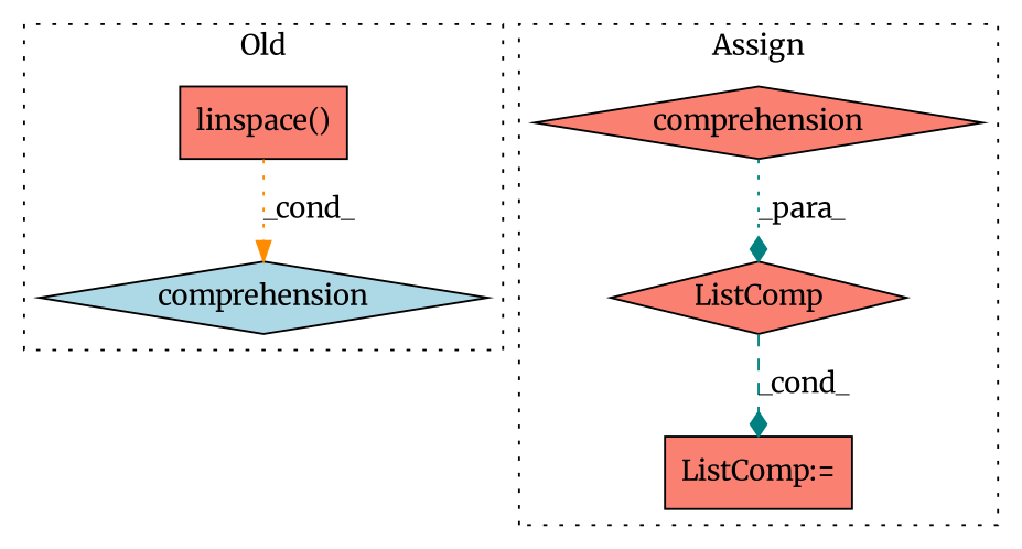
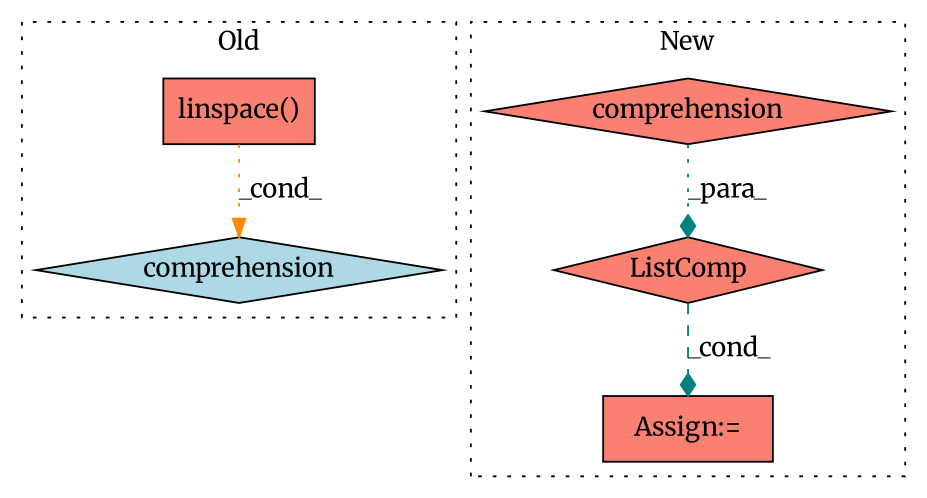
  digraph {
    fontname=Merriweather
    node [a=45 fillcolor=salmon fontname=Merriweather l=3 shape=diamond style=filled]
    edge [arrowhead=diamond color=teal fontname=Merriweather style=dotted]
    n1 [a=75 l="12,1" label="linspace()" s="350,394" shape=box]
    n2 [fillcolor=lightblue label=comprehension s=466]
    n3 [a=106 l=60 label=ListComp s=1387]
    n4 [label=comprehension s=1420]
-   n5 [a=68 label="ListComp:=" s=1384 shape=box]
+   n5 [a=68 label="Assign:=" s=1384 shape=box]
    subgraph cluster_1 {
      label=Old
      style=dotted
      n1
      n2
    }
    subgraph cluster_2 {
-     label=Assign
+     label=New
      style=dotted
      n3
      n4
      n5
    }
    n1 -> n2 [arrowhead=normal color=darkorange label=_cond_]
    n3 -> n5 [label=_cond_ style=dashed]
    n4 -> n3 [label=_para_]
  }
